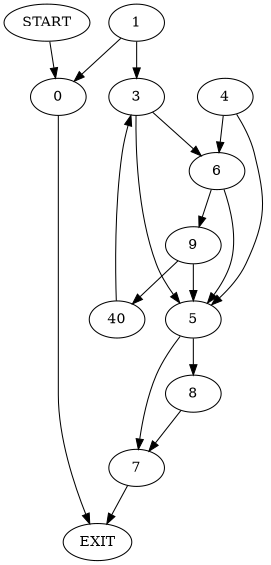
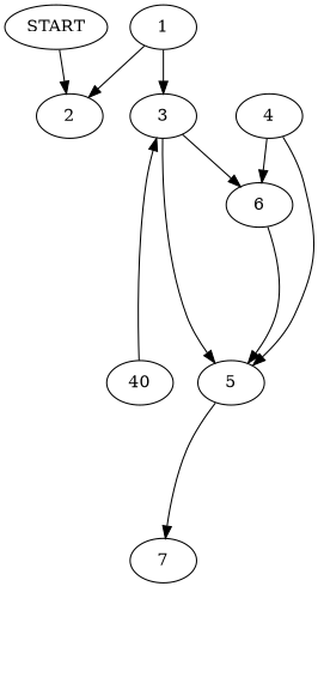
  digraph {
    n1 [label=START]
-   2 [label=0]
+   2
    1
    3
-   n5 [label=EXIT]
    5
    6
    4
    7
-   8
-   9
    n12 [label=40]
    n1 -> 2
-   2 -> n5
    1 -> 2
    1 -> 3
    3 -> 5
    3 -> 6
    5 -> 7
-   5 -> 8
    6 -> 5
-   6 -> 9
    4 -> 5
    4 -> 6
-   7 -> n5
-   8 -> 7
-   9 -> 5
-   9 -> n12
    n12 -> 3
  }
